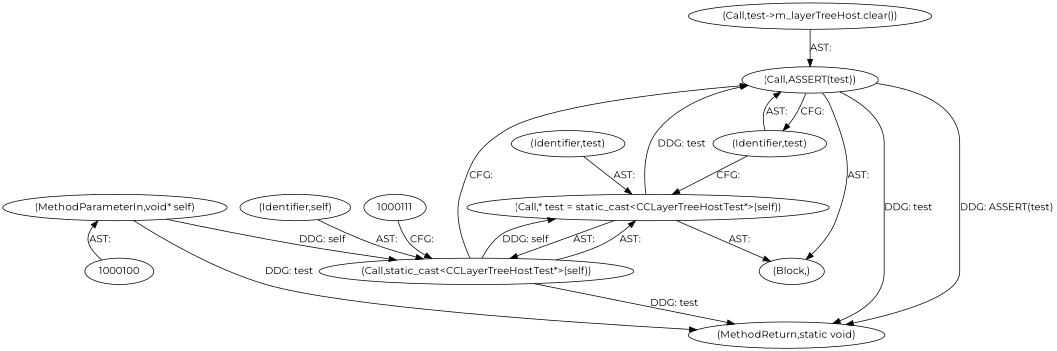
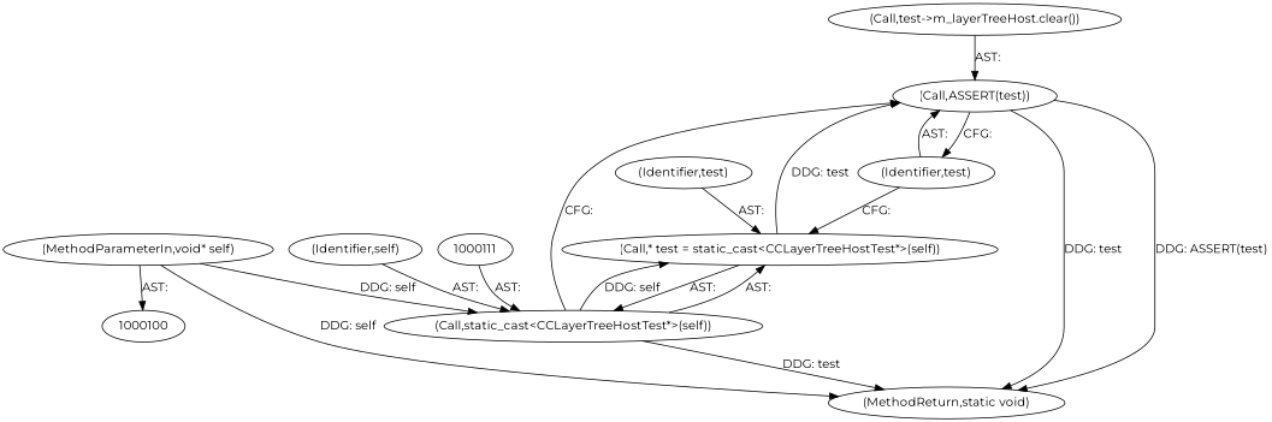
  digraph {
    fontname=Montserrat
    node [fontname=Montserrat]
    edge [fontname=Montserrat]
    n1 [label="(Call,ASSERT(test))"]
    n2 [label="(Identifier,test)"]
-   n3 [label="(Block,)"]
    n4 [label="(MethodReturn,static void)"]
    n5 [label="(Call,* test = static_cast<CCLayerTreeHostTest*>(self))"]
    n6 [label="(Call,static_cast<CCLayerTreeHostTest*>(self))"]
    n7 [label="(Identifier,self)"]
    n8 [label="(MethodParameterIn,void* self)"]
    1000100
    n10 [label="(Call,test->m_layerTreeHost.clear())"]
    n11 [label="(Identifier,test)"]
    1000111
    n1 -> n2 [label="CFG: "]
-   n1 -> n3 [label="AST: "]
    n1 -> n4 [label="DDG: test"]
    n1 -> n4 [label="DDG: ASSERT(test)"]
    n2 -> n1 [label="AST: "]
    n2 -> n5 [label="CFG: "]
    n5 -> n1 [label="DDG: test"]
-   n5 -> n3 [label="AST: "]
    n5 -> n6 [label="AST: "]
    n6 -> n1 [label="CFG: "]
    n6 -> n4 [label="DDG: test"]
    n6 -> n5 [label="AST: "]
    n6 -> n5 [label="DDG: self"]
    n7 -> n6 [label="AST: "]
-   n8 -> n4 [label="DDG: test"]
+   n8 -> n4 [label="DDG: self"]
    n8 -> n6 [label="DDG: self"]
-   1000100 -> n8 [label="AST: "]
+   n8 -> 1000100 [label="AST: "]
    n10 -> n1 [label="AST: "]
    n11 -> n5 [label="AST: "]
-   1000111 -> n6 [label="CFG: "]
+   1000111 -> n6 [label="AST: "]
  }
